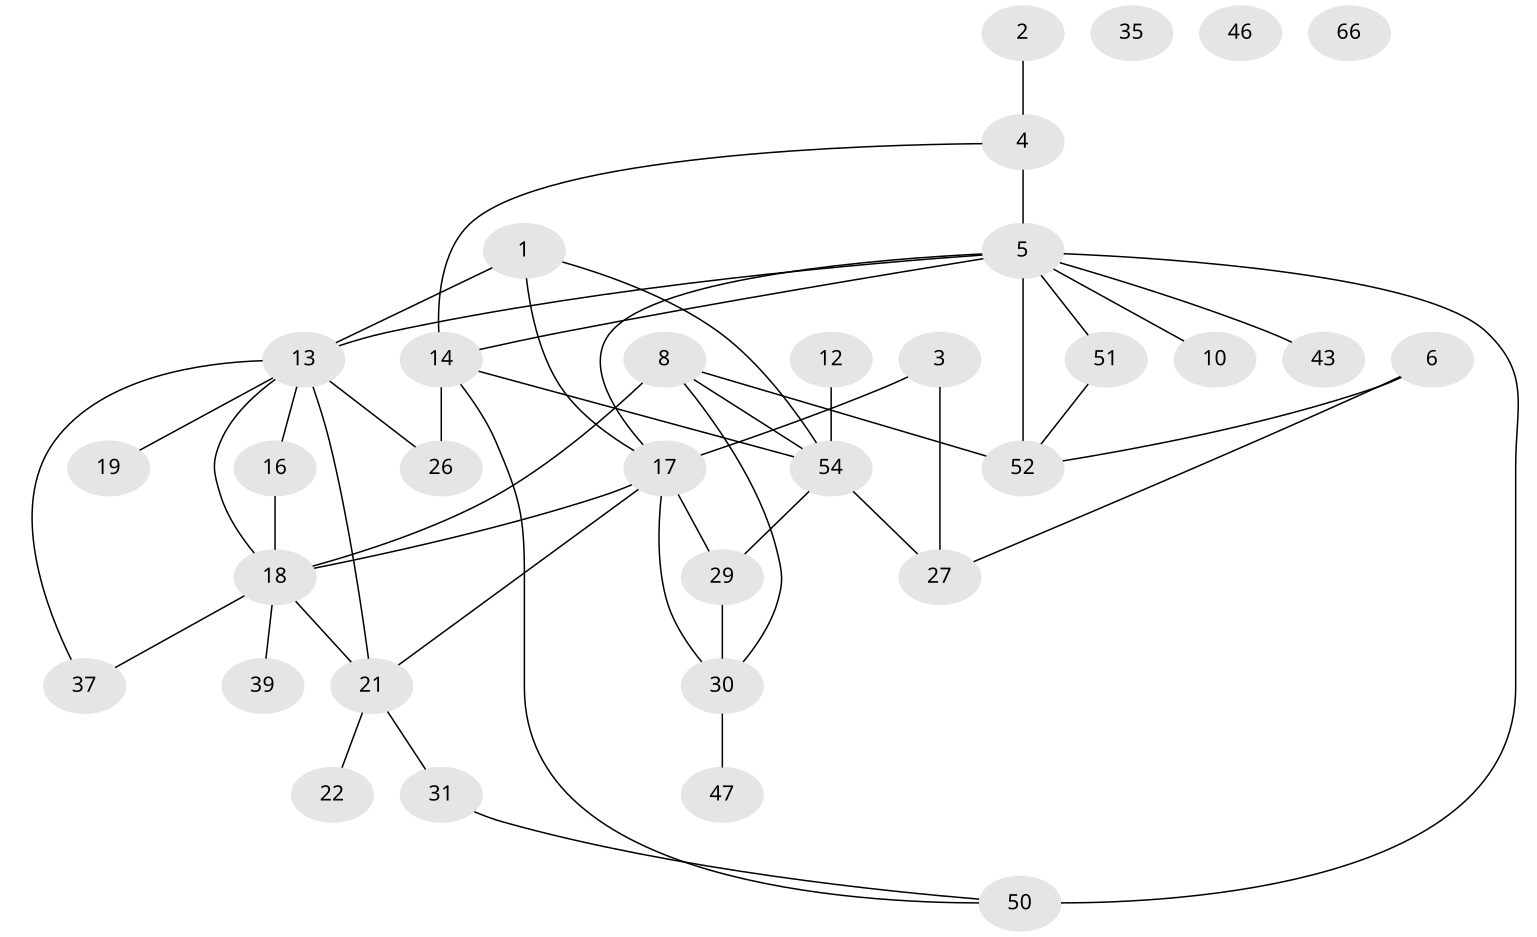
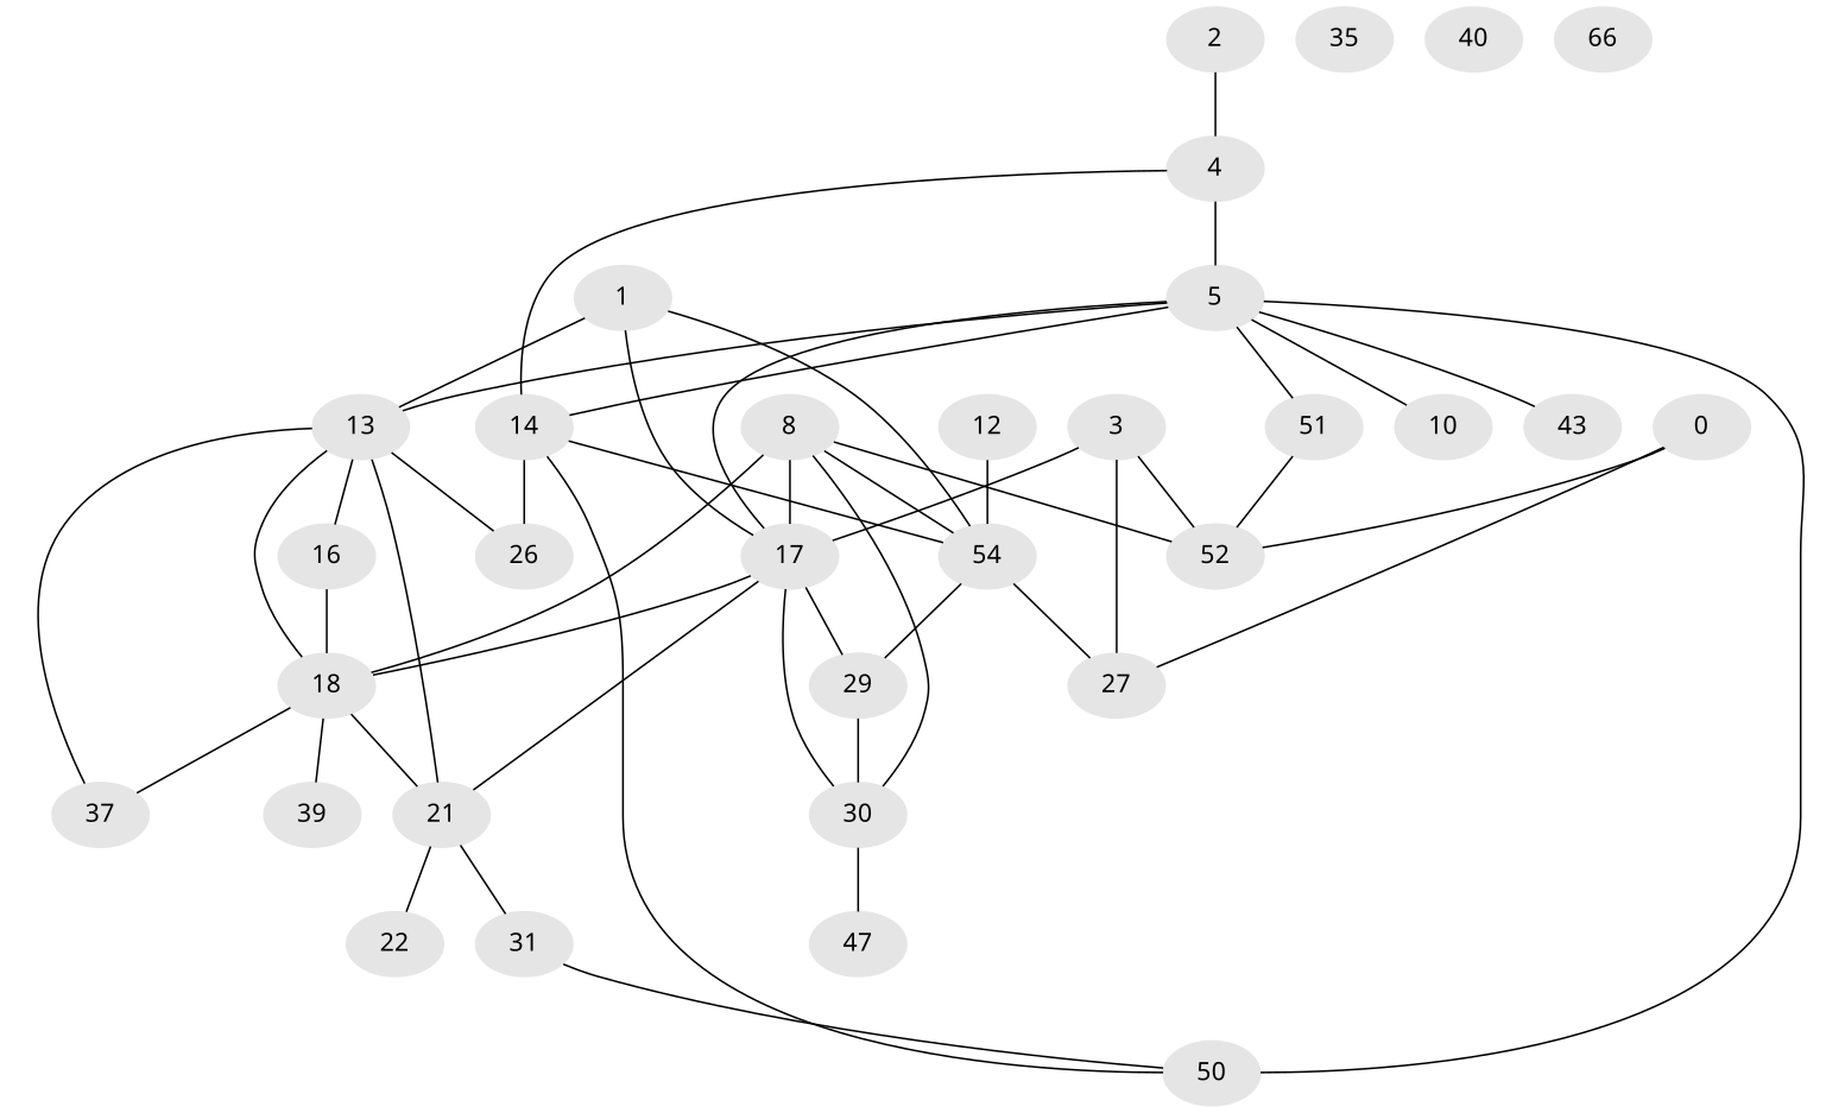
  graph {
    fontname="Noto Sans"
    node [color=gray90 fontname="Noto Sans" style=filled]
    edge [fontname="Noto Sans"]
    1 [super="+11"]
    13 [super="+28+34"]
    17 [super="+36"]
    n4 [label=54 super="+25+62+53"]
    18 [super="+61+48"]
    16 [super="+56"]
-   19 [super="+63"]
    21 [super="+44"]
    26
    37
    30 [super="+59"]
    29 [super="+33"]
    27 [super="+40"]
    4 [super="+38"]
    5 [super="+7+23"]
    14 [super="+20"]
    2
    3 [super="+32"]
    10 [super="+58"]
    43
    50
    51
    52 [super="+64"]
-   6
+   6 [label=0]
    8 [super="+42+15"]
    39 [super="+55"]
    47
    12
    22 [super="+45"]
    31
    35
-   46
+   46 [label=40]
    66
    1 -- 13
    1 -- 17
    1 -- n4
    13 -- 18
    13 -- 16 [weight=2]
-   13 -- 19
    13 -- 21
    13 -- 26
    13 -- 37
    17 -- 18
    17 -- 21
    17 -- 30
    17 -- 29
    n4 -- 29
    n4 -- 27
    18 -- 21
    18 -- 37
    18 -- 39
    16 -- 18
    21 -- 22
    21 -- 31
    30 -- 47
    29 -- 30
    4 -- 5 [weight=2]
    4 -- 14
    5 -- 13 [weight=2]
    5 -- 17
    5 -- 14
    5 -- 10
    5 -- 43
    5 -- 50 [weight=2]
    5 -- 51
-   5 -- 52 [weight=2]
+   3 -- 52 [weight=2]
    14 -- n4
    14 -- 26
    14 -- 50
    2 -- 4
    3 -- 17
    3 -- 27
    51 -- 52
    6 -- 27
    6 -- 52
+   8 -- 17
    8 -- n4
    8 -- 18
    8 -- 30
    8 -- 52 [weight=2]
    12 -- n4
    31 -- 50
  }
